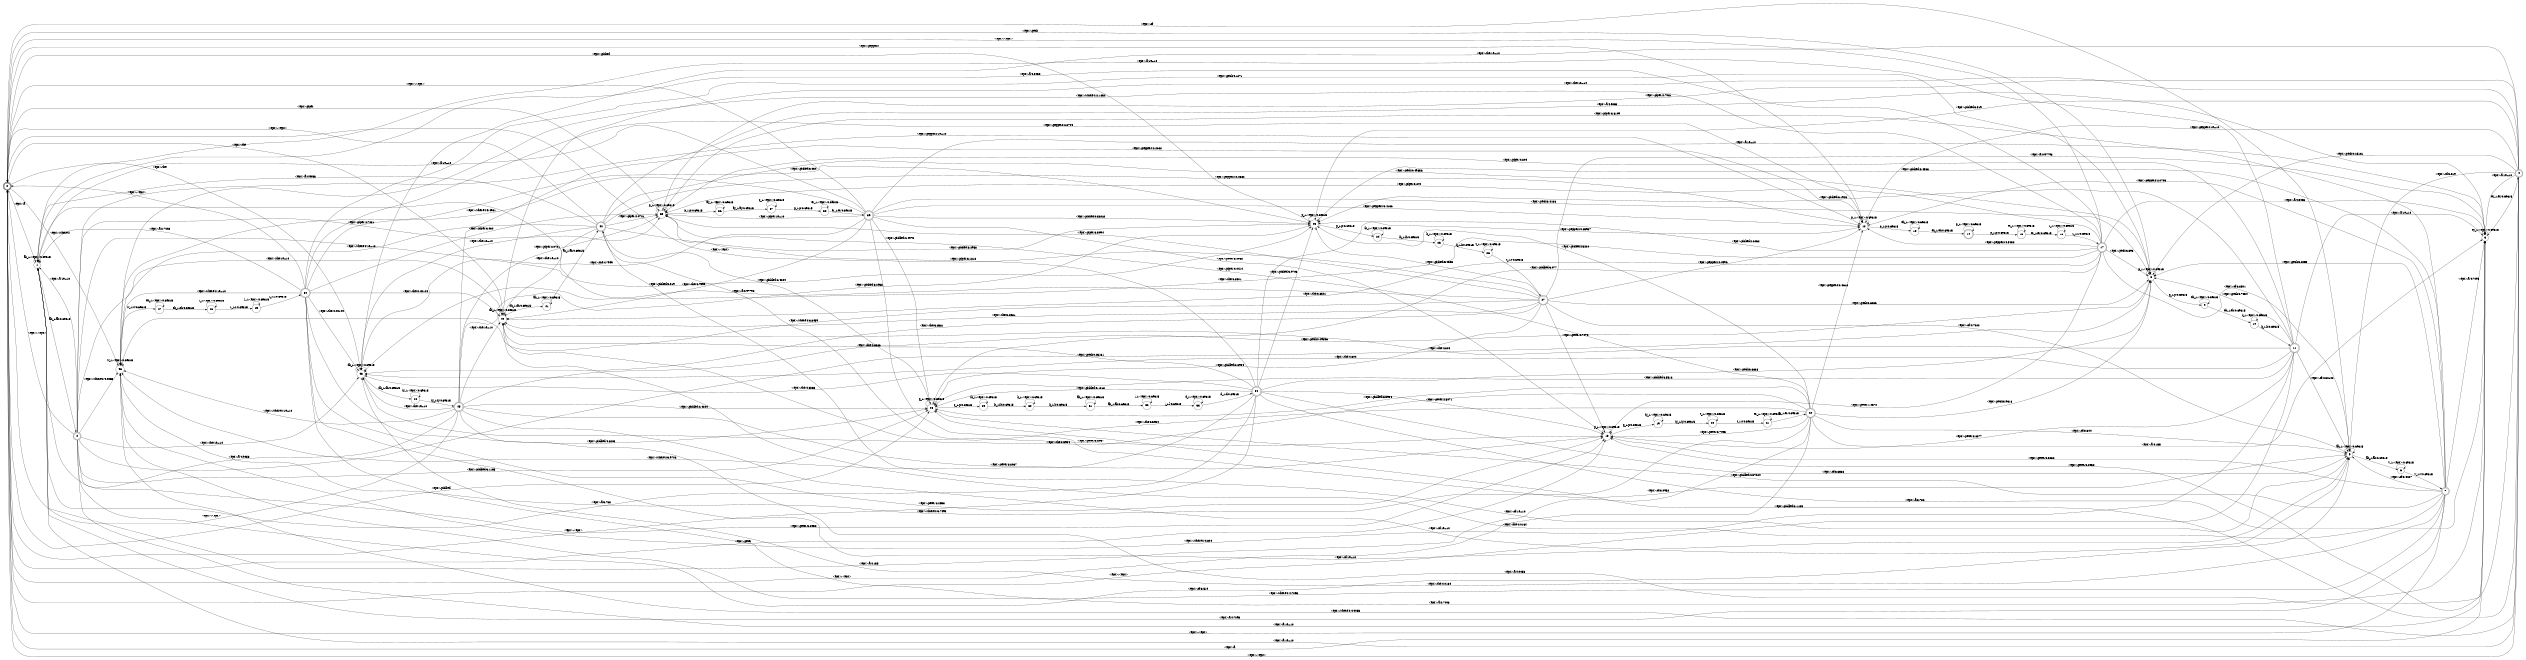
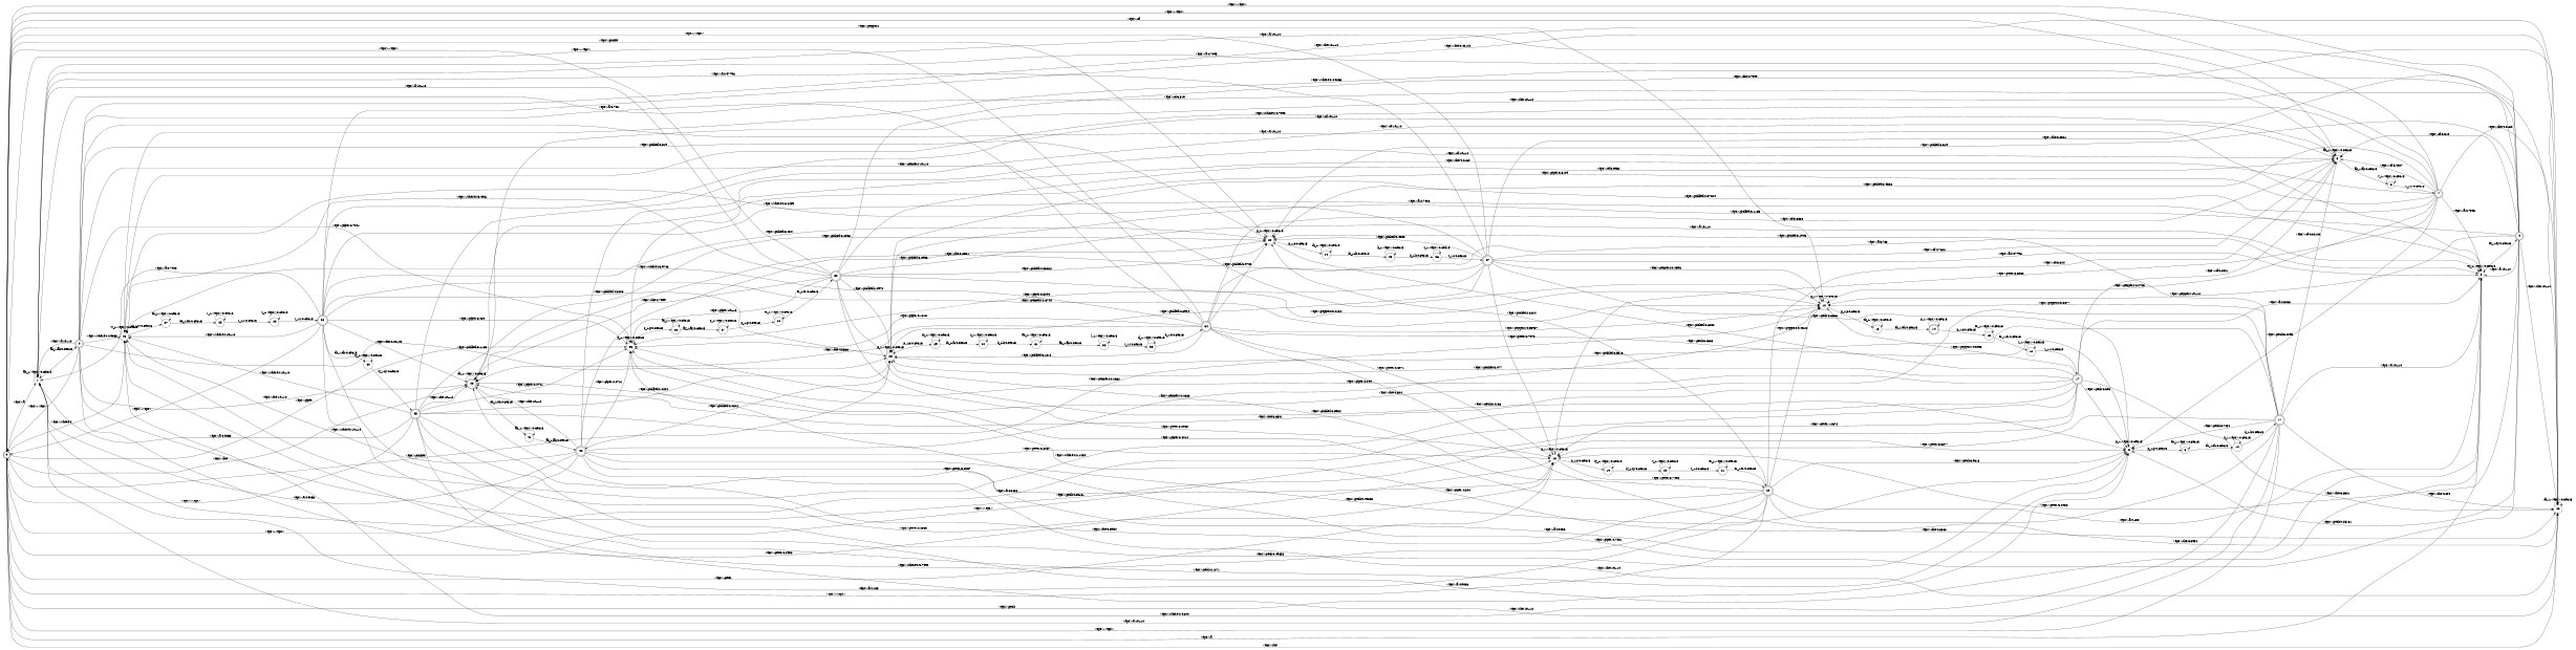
  digraph {
    nodesep=0.25
    rankdir=LR
    ranksep=0.4
    node [fontsize=14 shape=circle style=solid]
    edge [fontsize=14]
-   n1 [label=0 shape=doublecircle style=bold]
+   n1 [label=0 style=bold]
    n2 [label=1]
    n3 [label=3]
    n4 [label=5]
    n5 [label=8]
    n6 [label=12]
    n7 [label=18]
    n8 [label=23]
    n9 [label=28]
    n10 [label=35]
-   n11 [label=40]
+   n11 [label=40 shape=doublecircle]
    n12 [label=43]
    n13 [label=46]
    n14 [label=2 shape=doublecircle]
    n15 [label=4 shape=doublecircle]
    n16 [label=6]
    n17 [label=9]
    n18 [label=13]
    n19 [label=19]
    n20 [label=24]
    n21 [label=29]
    n22 [label=42 shape=doublecircle]
    n23 [label=36]
    n24 [label=41]
    n25 [label=44]
    n26 [label=47]
    n27 [label=7 shape=doublecircle]
    n28 [label=10]
    n29 [label=14 shape=doublecircle]
    n30 [label=20]
    n31 [label=25]
    n32 [label=30]
    n33 [label=37]
    n34 [label=45 shape=doublecircle]
    n35 [label=48]
    n36 [label=11 shape=doublecircle]
    n37 [label=15]
    n38 [label=16]
    n39 [label=17 shape=doublecircle]
    n40 [label=21]
    n41 [label=22 shape=doublecircle]
    n42 [label=26]
    n43 [label=27 shape=doublecircle]
    n44 [label=31]
    n45 [label=32]
    n46 [label=33]
    n47 [label=34 shape=doublecircle]
    n48 [label=38]
    n49 [label=39 shape=doublecircle]
    n50 [label=49]
    n51 [label=50 shape=doublecircle]
    n1 -> n2 [label="<eps>:a"]
    n1 -> n3 [label="<eps>:a"]
    n1 -> n4 [label="<eps>:of"]
    n1 -> n5 [label="<eps>:peck"]
    n1 -> n6 [label="<eps>:peppers"]
    n1 -> n7 [label="<eps>:peter"]
    n1 -> n8 [label="<eps>:picked"]
    n1 -> n9 [label="<eps>:pickled"]
    n1 -> n10 [label="<eps>:piper"]
    n1 -> n11 [label="<eps>:the"]
    n1 -> n12 [label="<eps>:the"]
    n1 -> n13 [label="<eps>:where's"]
    n2 -> n2 [label="ah_1:<eps>/0.69315"]
    n2 -> n14 [label="ah_1:ah/0.69315"]
    n3 -> n3 [label="ey_1:<eps>/0.69315"]
    n3 -> n15 [label="ey_1:ey/0.69315"]
    n4 -> n4 [label="ah_1:<eps>/0.69315"]
    n4 -> n16 [label="ah_1:ah/0.69315"]
    n5 -> n5 [label="p_1:<eps>/0.69315"]
    n5 -> n17 [label="p_1:p/0.69315"]
    n6 -> n6 [label="p_1:<eps>/0.69315"]
    n6 -> n18 [label="p_1:p/0.69315"]
    n7 -> n7 [label="p_1:<eps>/0.69315"]
    n7 -> n19 [label="p_1:p/0.69315"]
    n8 -> n8 [label="p_1:<eps>/0.69315"]
    n8 -> n20 [label="p_1:p/0.69315"]
    n9 -> n9 [label="p_1:<eps>/0.69315"]
    n9 -> n21 [label="p_1:p/0.69315"]
    n9 -> n22 [label="<eps>:pickled/2.4204"]
    n10 -> n10 [label="p_1:<eps>/0.69315"]
    n10 -> n23 [label="p_1:p/0.69315"]
    n11 -> n11 [label="dh_1:<eps>/0.69315"]
    n11 -> n24 [label="dh_1:dh/0.69315"]
    n12 -> n12 [label="dh_1:<eps>/0.69315"]
-   n12 -> n25 [label="dh_1:dh/0.69315"]
+   n51 -> n25 [label="dh_1:dh/0.69315"]
    n13 -> n13 [label="w_1:<eps>/0.69315"]
    n13 -> n26 [label="w_1:w/0.69315"]
    n14 -> n1 [label="<eps>:<eps>"]
    n14 -> n2 [label="<eps>:a/1e+10"]
    n14 -> n3 [label="<eps>:a/1e+10"]
    n14 -> n4 [label="<eps>:of/3.519"]
    n14 -> n5 [label="<eps>:peck/0.25131"]
    n14 -> n6 [label="<eps>:peppers/1e+10"]
    n14 -> n7 [label="<eps>:peter/3.2958"]
    n14 -> n8 [label="<eps>:picked/3.519"]
    n14 -> n9 [label="<eps>:pickled/3.1135"]
    n14 -> n10 [label="<eps>:piper/2.7081"]
    n14 -> n11 [label="<eps>:the/1e+10"]
    n14 -> n12 [label="<eps>:the/1e+10"]
    n14 -> n13 [label="<eps>:where's/4.9053"]
    n15 -> n1 [label="<eps>:<eps>"]
    n15 -> n2 [label="<eps>:a/1e+10"]
    n15 -> n3 [label="<eps>:a/1e+10"]
    n15 -> n4 [label="<eps>:of/3.519"]
    n15 -> n5 [label="<eps>:peck/0.25131"]
    n15 -> n6 [label="<eps>:peppers/1e+10"]
    n15 -> n7 [label="<eps>:peter/3.2958"]
    n15 -> n8 [label="<eps>:picked/3.519"]
    n15 -> n9 [label="<eps>:pickled/3.1135"]
    n15 -> n10 [label="<eps>:piper/2.7081"]
    n15 -> n11 [label="<eps>:the/1e+10"]
    n15 -> n12 [label="<eps>:the/1e+10"]
    n15 -> n13 [label="<eps>:where's/4.9053"]
    n16 -> n16 [label="v_1:<eps>/0.69315"]
    n16 -> n27 [label="v_1:v/0.69315"]
    n17 -> n17 [label="eh_1:<eps>/0.69315"]
    n17 -> n28 [label="eh_1:eh/0.69315"]
    n18 -> n18 [label="eh_1:<eps>/0.69315"]
    n18 -> n29 [label="eh_1:eh/0.69315"]
    n19 -> n19 [label="iy_1:<eps>/0.69315"]
    n19 -> n30 [label="iy_1:iy/0.69315"]
    n20 -> n20 [label="ih_1:<eps>/0.69315"]
    n20 -> n31 [label="ih_1:ih/0.69315"]
    n21 -> n21 [label="ih_1:<eps>/0.69315"]
    n21 -> n32 [label="ih_1:ih/0.69315"]
    n22 -> n1 [label="<eps>:<eps>"]
    n22 -> n2 [label="<eps>:a/4.9053"]
    n22 -> n3 [label="<eps>:a/4.9053"]
    n22 -> n4 [label="<eps>:of/1e+10"]
    n22 -> n5 [label="<eps>:peck/0.49856"]
    n22 -> n6 [label="<eps>:peppers/2.2662"]
    n22 -> n7 [label="<eps>:peter/3.8067"]
    n22 -> n8 [label="<eps>:picked/3.2958"]
    n22 -> n10 [label="<eps>:piper/2.0721"]
    n22 -> n11 [label="<eps>:the/1e+10"]
    n22 -> n12 [label="<eps>:the/1e+10"]
    n22 -> n13 [label="<eps>:where's/1e+10"]
    n23 -> n23 [label="ay_1:<eps>/0.69315"]
    n23 -> n33 [label="ay_1:ay/0.69315"]
    n24 -> n22 [label="ah_1:ah/0.69315"]
    n24 -> n24 [label="ah_1:<eps>/0.69315"]
    n25 -> n25 [label="iy_1:<eps>/0.69315"]
    n25 -> n34 [label="iy_1:iy/0.69315"]
    n26 -> n26 [label="eh_1:<eps>/0.69315"]
    n26 -> n35 [label="eh_1:eh/0.69315"]
    n27 -> n1 [label="<eps>:<eps>"]
    n27 -> n2 [label="<eps>:a/4.7095"]
    n27 -> n3 [label="<eps>:a/4.7095"]
    n27 -> n4 [label="<eps>:of/5.4027"]
    n27 -> n5 [label="<eps>:peck/3.2055"]
    n27 -> n6 [label="<eps>:peppers/2.0705"]
    n27 -> n7 [label="<eps>:peter/3.3232"]
    n27 -> n8 [label="<eps>:picked/3.4568"]
    n27 -> n9 [label="<eps>:pickled/0.37224"]
    n27 -> n10 [label="<eps>:piper/3.6109"]
    n27 -> n11 [label="<eps>:the/4.0164"]
    n27 -> n12 [label="<eps>:the/4.0164"]
    n27 -> n13 [label="<eps>:where's/4.7095"]
    n28 -> n28 [label="k_1:<eps>/0.69315"]
    n28 -> n36 [label="k_1:k/0.69315"]
    n29 -> n29 [label="p_1:<eps>/0.69315"]
    n29 -> n37 [label="p_1:p/0.69315"]
    n30 -> n30 [label="t_1:<eps>/0.69315"]
    n30 -> n40 [label="t_1:t/0.69315"]
    n31 -> n31 [label="k_1:<eps>/0.69315"]
    n31 -> n42 [label="k_1:k/0.69315"]
    n32 -> n32 [label="k_1:<eps>/0.69315"]
    n32 -> n44 [label="k_1:k/0.69315"]
    n33 -> n33 [label="p_1:<eps>/0.69315"]
    n33 -> n48 [label="p_1:p/0.69315"]
    n34 -> n1 [label="<eps>:<eps>"]
    n34 -> n2 [label="<eps>:a/4.9053"]
    n34 -> n3 [label="<eps>:a/4.9053"]
    n34 -> n4 [label="<eps>:of/1e+10"]
    n34 -> n5 [label="<eps>:peck/0.49856"]
    n34 -> n6 [label="<eps>:peppers/2.2662"]
    n34 -> n7 [label="<eps>:peter/3.8067"]
    n34 -> n8 [label="<eps>:picked/3.2958"]
    n34 -> n9 [label="<eps>:pickled/2.4204"]
    n34 -> n10 [label="<eps>:piper/2.0721"]
    n34 -> n11 [label="<eps>:the/1e+10"]
    n34 -> n12 [label="<eps>:the/1e+10"]
    n34 -> n13 [label="<eps>:where's/1e+10"]
    n35 -> n35 [label="r_1:<eps>/0.69315"]
    n35 -> n50 [label="r_1:r/0.69315"]
    n36 -> n1 [label="<eps>:<eps>"]
    n36 -> n2 [label="<eps>:a/1e+10"]
    n36 -> n3 [label="<eps>:a/1e+10"]
    n36 -> n4 [label="<eps>:of/0.32102"]
    n36 -> n5 [label="<eps>:peck/3.7054"]
+   n36 -> n6 [label="<eps>:peppers/3.8877"]
    n36 -> n7 [label="<eps>:peter/3.8877"]
    n36 -> n8 [label="<eps>:picked/3.1946"]
    n36 -> n9 [label="<eps>:pickled/3.5513"]
    n36 -> n10 [label="<eps>:piper/4.804"]
    n36 -> n11 [label="<eps>:the/4.804"]
    n36 -> n12 [label="<eps>:the/4.804"]
    n36 -> n13 [label="<eps>:where's/4.804"]
    n37 -> n37 [label="er_1:<eps>/0.69315"]
    n37 -> n38 [label="er_1:er/0.69315"]
    n38 -> n38 [label="z_1:<eps>/0.69315"]
    n38 -> n39 [label="z_1:z/0.69315"]
    n39 -> n1 [label="<eps>:<eps>"]
    n39 -> n2 [label="<eps>:a/4.5433"]
    n39 -> n3 [label="<eps>:a/4.5433"]
    n39 -> n4 [label="<eps>:of/3.8501"]
    n39 -> n5 [label="<eps>:peck/3.696"]
    n39 -> n6 [label="<eps>:peppers/4.5433"]
    n39 -> n7 [label="<eps>:peter/1.4372"]
    n39 -> n8 [label="<eps>:picked/2.6462"]
    n39 -> n9 [label="<eps>:pickled/3.077"]
    n39 -> n10 [label="<eps>:piper/3.244"]
    n39 -> n11 [label="<eps>:the/3.8501"]
    n39 -> n12 [label="<eps>:the/3.8501"]
    n39 -> n13 [label="<eps>:where's/2.1454"]
    n40 -> n40 [label="er_1:<eps>/0.69315"]
    n40 -> n41 [label="er_1:er/0.69315"]
    n41 -> n1 [label="<eps>:<eps>"]
    n41 -> n2 [label="<eps>:a/4.155"]
    n41 -> n3 [label="<eps>:a/4.155"]
    n41 -> n4 [label="<eps>:of/3.344"]
    n41 -> n5 [label="<eps>:peck/3.9318"]
    n41 -> n6 [label="<eps>:peppers/3.4618"]
-   n41 -> n7 [label="<eps>:peter/3.7495"]
+   n7 -> n41 [label="<eps>:peter/3.7495"]
    n41 -> n8 [label="<eps>:picked/2.3224"]
    n41 -> n9 [label="<eps>:pickled/3.5954"]
    n41 -> n10 [label="<eps>:piper/0.4414"]
    n41 -> n11 [label="<eps>:the/3.5954"]
    n41 -> n12 [label="<eps>:the/3.5954"]
    n41 -> n13 [label="<eps>:where's/3.7495"]
    n42 -> n42 [label="t_1:<eps>/0.69315"]
    n42 -> n43 [label="t_1:t/0.69315"]
    n43 -> n1 [label="<eps>:<eps>"]
    n43 -> n2 [label="<eps>:a/0.97798"]
    n43 -> n3 [label="<eps>:a/0.97798"]
    n43 -> n4 [label="<eps>:of/4.7622"]
    n43 -> n5 [label="<eps>:peck/3.6636"]
    n43 -> n6 [label="<eps>:peppers/2.4596"]
    n43 -> n7 [label="<eps>:peter/2.7473"]
    n43 -> n8 [label="<eps>:picked/5.4553"]
    n43 -> n9 [label="<eps>:pickled/2.8904"]
    n43 -> n10 [label="<eps>:piper/3.5094"]
    n43 -> n11 [label="<eps>:the/3.2581"]
    n43 -> n12 [label="<eps>:the/3.2581"]
    n43 -> n13 [label="<eps>:where's/3.8459"]
    n44 -> n44 [label="ah_1:<eps>/0.69315"]
    n44 -> n45 [label="ah_1:ah/0.69315"]
    n45 -> n45 [label="l_1:<eps>/0.69315"]
    n45 -> n46 [label="l_1:l/0.69315"]
    n46 -> n46 [label="d_1:<eps>/0.69315"]
    n46 -> n47 [label="d_1:d/0.69315"]
    n47 -> n1 [label="<eps>:<eps>"]
    n47 -> n2 [label="<eps>:a/3.788"]
    n47 -> n3 [label="<eps>:a/3.788"]
    n47 -> n4 [label="<eps>:of/3.6338"]
    n47 -> n5 [label="<eps>:peck/3.6338"]
    n47 -> n6 [label="<eps>:peppers/0.35937"]
    n47 -> n7 [label="<eps>:peter/2.8071"]
    n47 -> n8 [label="<eps>:picked/3.9703"]
    n47 -> n9 [label="<eps>:pickled/3.1818"]
    n47 -> n10 [label="<eps>:piper/3.1818"]
    n47 -> n11 [label="<eps>:the/4.8866"]
    n47 -> n12 [label="<eps>:the/4.8866"]
    n47 -> n13 [label="<eps>:where's/3.9703"]
    n48 -> n48 [label="er_1:<eps>/0.69315"]
    n48 -> n49 [label="er_1:er/0.69315"]
    n49 -> n1 [label="<eps>:<eps>"]
    n49 -> n2 [label="<eps>:a/1e+10"]
    n49 -> n3 [label="<eps>:a/1e+10"]
    n49 -> n4 [label="<eps>:of/3.0952"]
    n49 -> n5 [label="<eps>:peck/3.4136"]
    n49 -> n6 [label="<eps>:peppers/3.4136"]
    n49 -> n7 [label="<eps>:peter/3.2958"]
    n49 -> n8 [label="<eps>:picked/0.53022"]
    n49 -> n9 [label="<eps>:pickled/2.4973"]
    n49 -> n10 [label="<eps>:piper/1e+10"]
    n49 -> n11 [label="<eps>:the/4.7999"]
    n49 -> n12 [label="<eps>:the/4.7999"]
    n49 -> n13 [label="<eps>:where's/5.4931"]
    n50 -> n50 [label="z_1:<eps>/0.69315"]
    n50 -> n51 [label="z_1:z/0.69315"]
    n51 -> n1 [label="<eps>:<eps>"]
    n51 -> n2 [label="<eps>:a/2.7408"]
    n51 -> n3 [label="<eps>:a/2.7408"]
    n51 -> n4 [label="<eps>:of/1e+10"]
    n51 -> n5 [label="<eps>:peck/4.1271"]
    n51 -> n6 [label="<eps>:peppers/2.8744"]
    n51 -> n7 [label="<eps>:peter/2.2553"]
    n51 -> n8 [label="<eps>:picked/3.434"]
    n51 -> n9 [label="<eps>:pickled/4.8203"]
    n51 -> n10 [label="<eps>:piper/3.434"]
    n51 -> n11 [label="<eps>:the/0.40144"]
    n51 -> n12 [label="<eps>:the/0.40144"]
    n51 -> n13 [label="<eps>:where's/1e+10"]
  }
